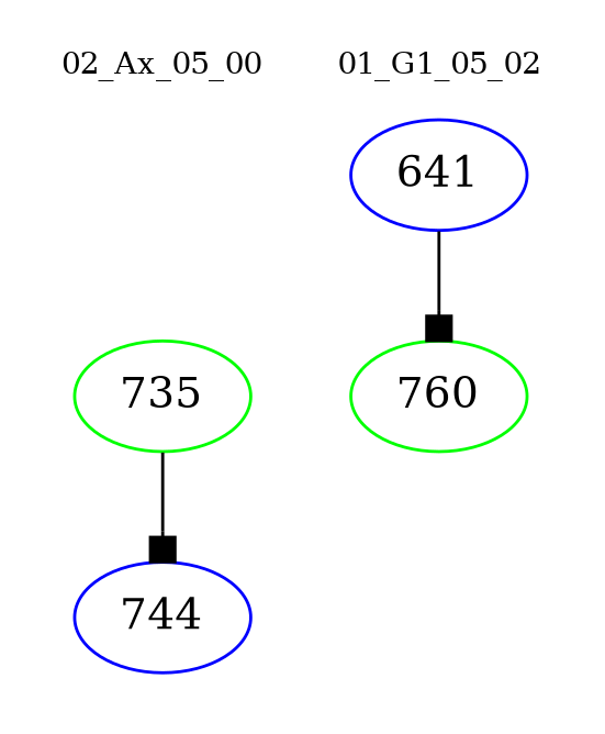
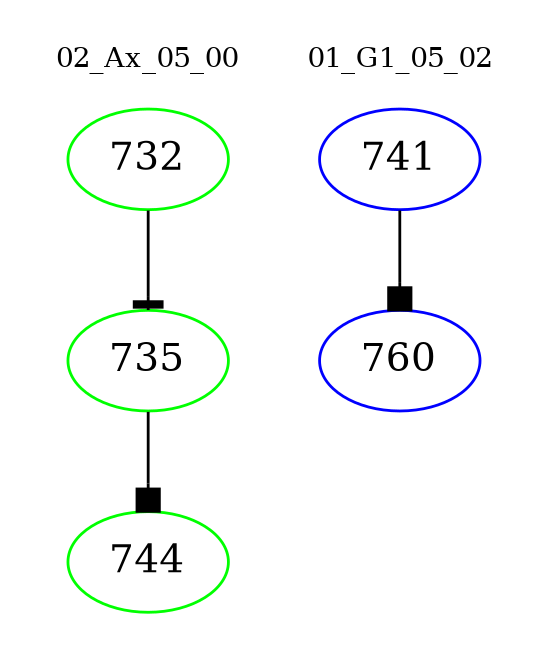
  digraph {
    node [color=blue]
    edge [arrowhead=box color=black]
+   n1 [color=green label=732]
    n2 [color=green label=735]
-   n3 [label=744]
-   n4 [label=641]
-   n5 [color=green label=760]
+   n3 [color=green label=744]
+   n4 [label=741]
+   n5 [label=760]
    subgraph cluster_1 {
      color=white
      fontsize=10
      label="02_Ax_05_00"
+     n1
      n2
      n3
    }
    subgraph cluster_2 {
      color=white
      fontsize=10
      label="01_G1_05_02"
      n4
      n5
    }
+   n1 -> n2 [arrowhead=tee]
    n2 -> n3
    n4 -> n5
  }
